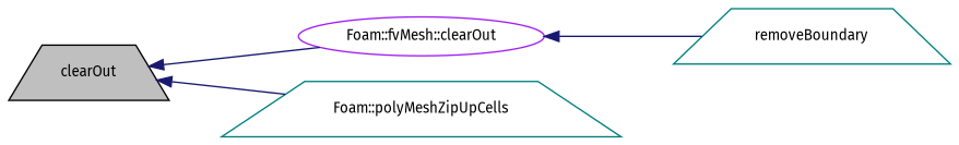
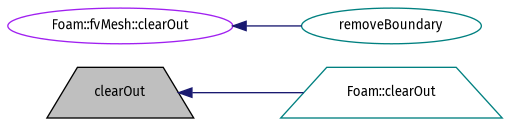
  digraph {
    fontname="Fira Sans"
    rankdir=LR
    node [color=teal fontname="Fira Sans" fontsize=10 shape=trapezium]
    edge [color=midnightblue dir=back fontname="Fira Sans" fontsize=10 labelfontname=FreeSans labelfontsize=10 style=solid]
    n1 [color=black fillcolor=grey75 fontcolor=black height=0.2 label=clearOut style=filled width=0.4]
    n2 [color=purple height=0.2 label="Foam::fvMesh::clearOut" shape=ellipse width=0.4]
-   n3 [height=0.2 label="Foam::polyMeshZipUpCells" width=0.4]
-   n4 [height=0.2 label=removeBoundary width=0.4]
-   n1 -> n2
+   n3 [height=0.2 label="Foam::clearOut" width=0.4]
+   n4 [height=0.2 label=removeBoundary shape=ellipse width=0.4]
    n1 -> n3
    n2 -> n4
  }
